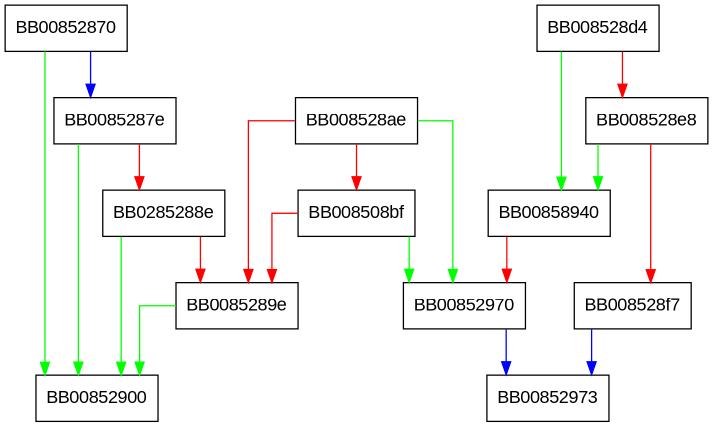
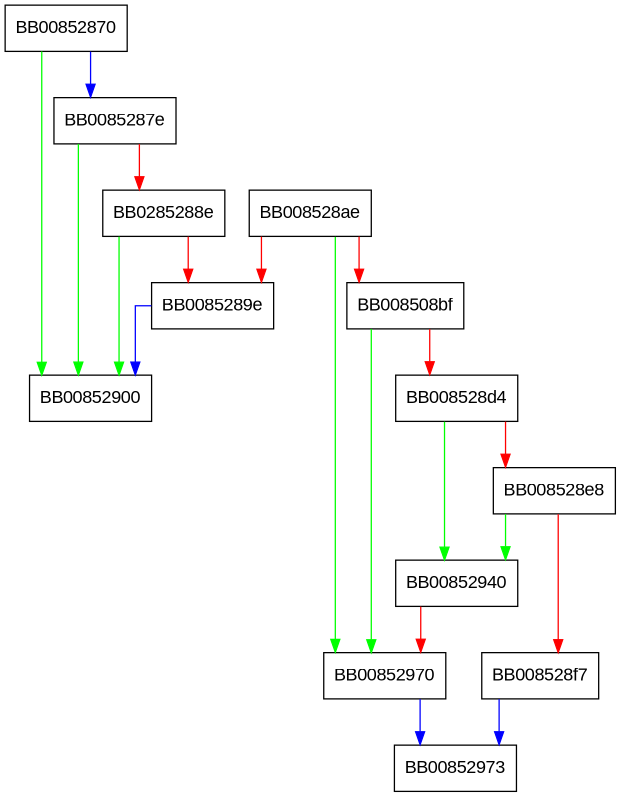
  digraph {
    fontname="Liberation Sans"
    splines=ortho
    node [fontname="Liberation Sans" shape=box]
    edge [color=green fontname="Liberation Sans"]
    BB00852870
    BB00852900
    BB0085287e
    n4 [label=BB0285288e]
    BB0085289e
    BB008528ae
    BB00852970
    n8 [label=BB008508bf]
    BB00852973
    BB008528d4
-   BB00852940 [label=BB00858940]
+   BB00852940
    BB008528e8
    BB008528f7
    BB00852870 -> BB00852900
    BB00852870 -> BB0085287e [color=blue]
    BB0085287e -> BB00852900
    BB0085287e -> n4 [color=red]
    n4 -> BB00852900
    n4 -> BB0085289e [color=red]
-   BB0085289e -> BB00852900
+   BB0085289e -> BB00852900 [color=blue]
    BB008528ae -> BB0085289e [color=red]
    BB008528ae -> BB00852970
    BB008528ae -> n8 [color=red]
    BB00852970 -> BB00852973 [color=blue]
    n8 -> BB00852970
-   n8 -> BB0085289e [color=red]
+   n8 -> BB008528d4 [color=red]
    BB008528d4 -> BB00852940
    BB008528d4 -> BB008528e8 [color=red]
    BB00852940 -> BB00852970 [color=red]
    BB008528e8 -> BB00852940
    BB008528e8 -> BB008528f7 [color=red]
    BB008528f7 -> BB00852973 [color=blue]
  }
